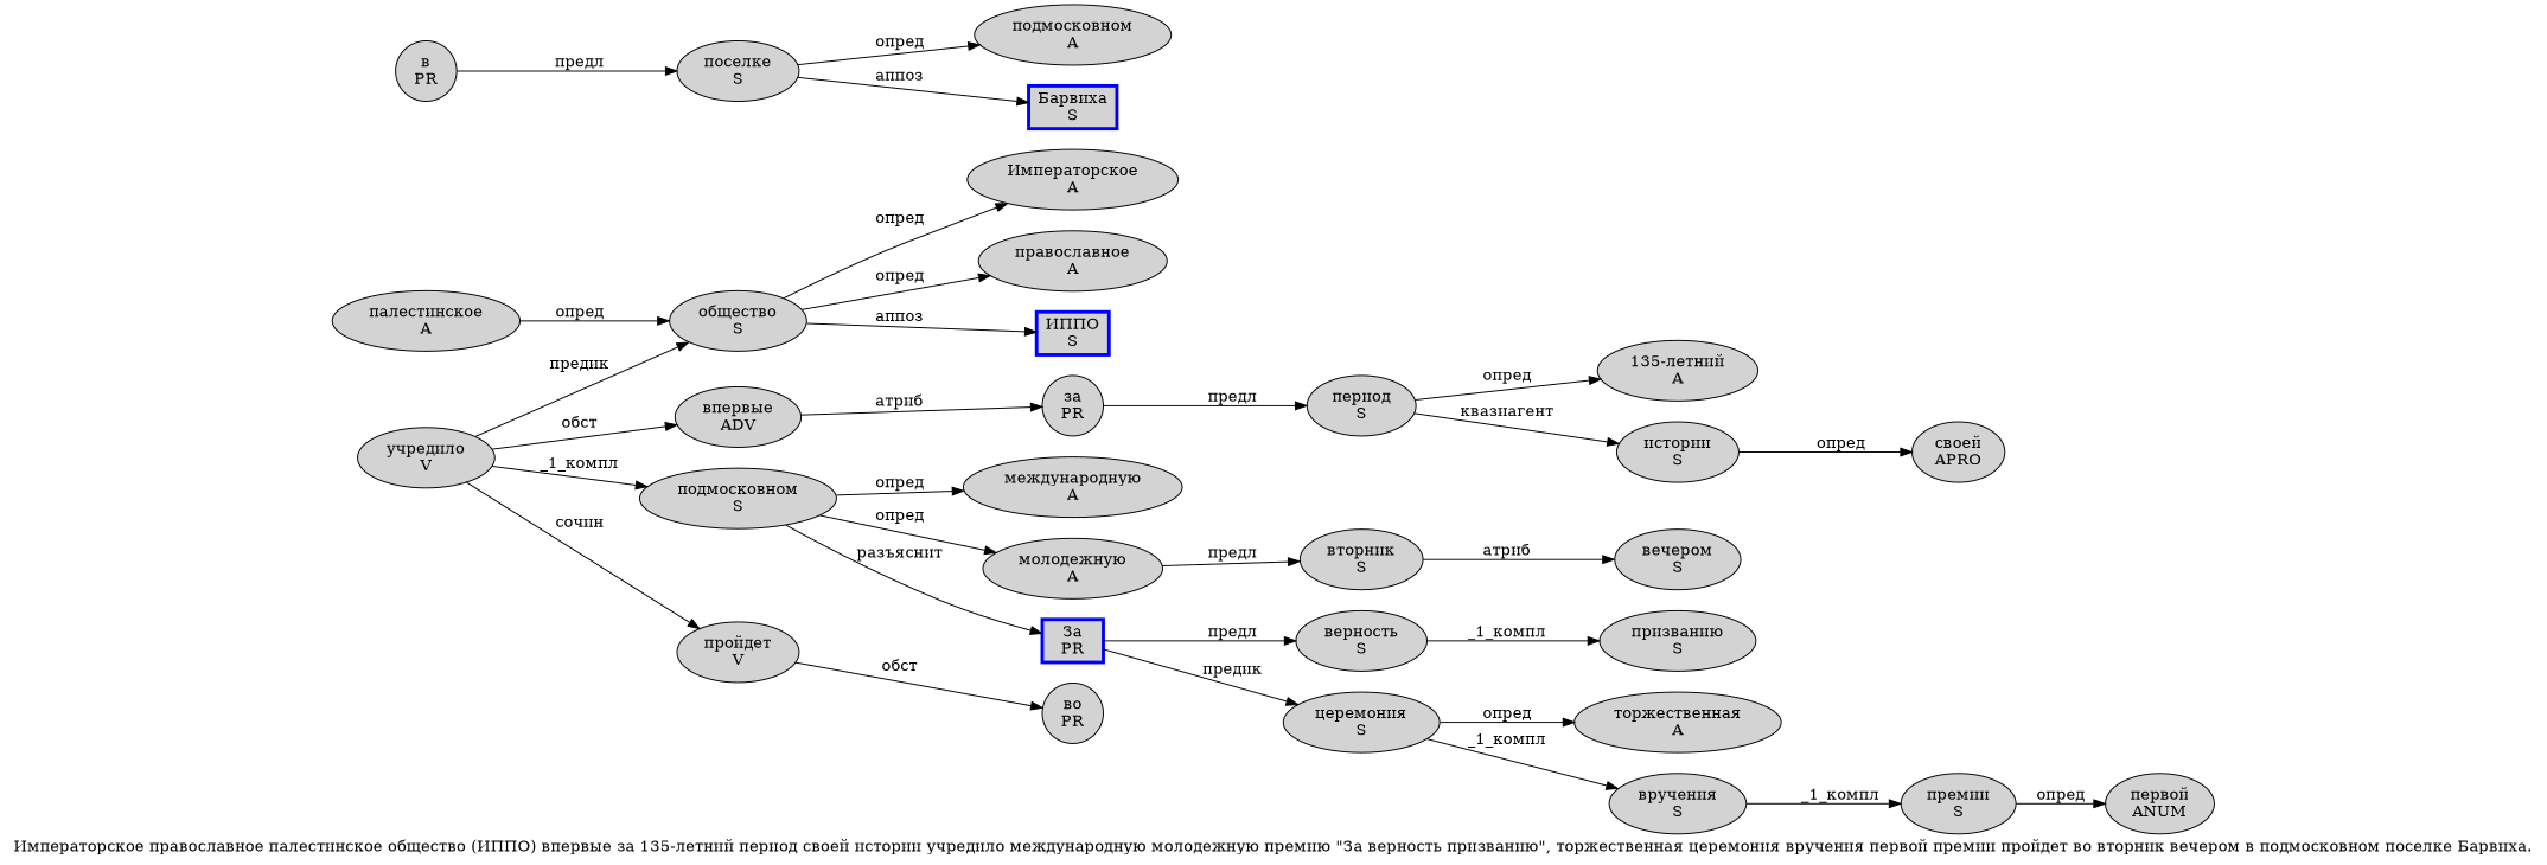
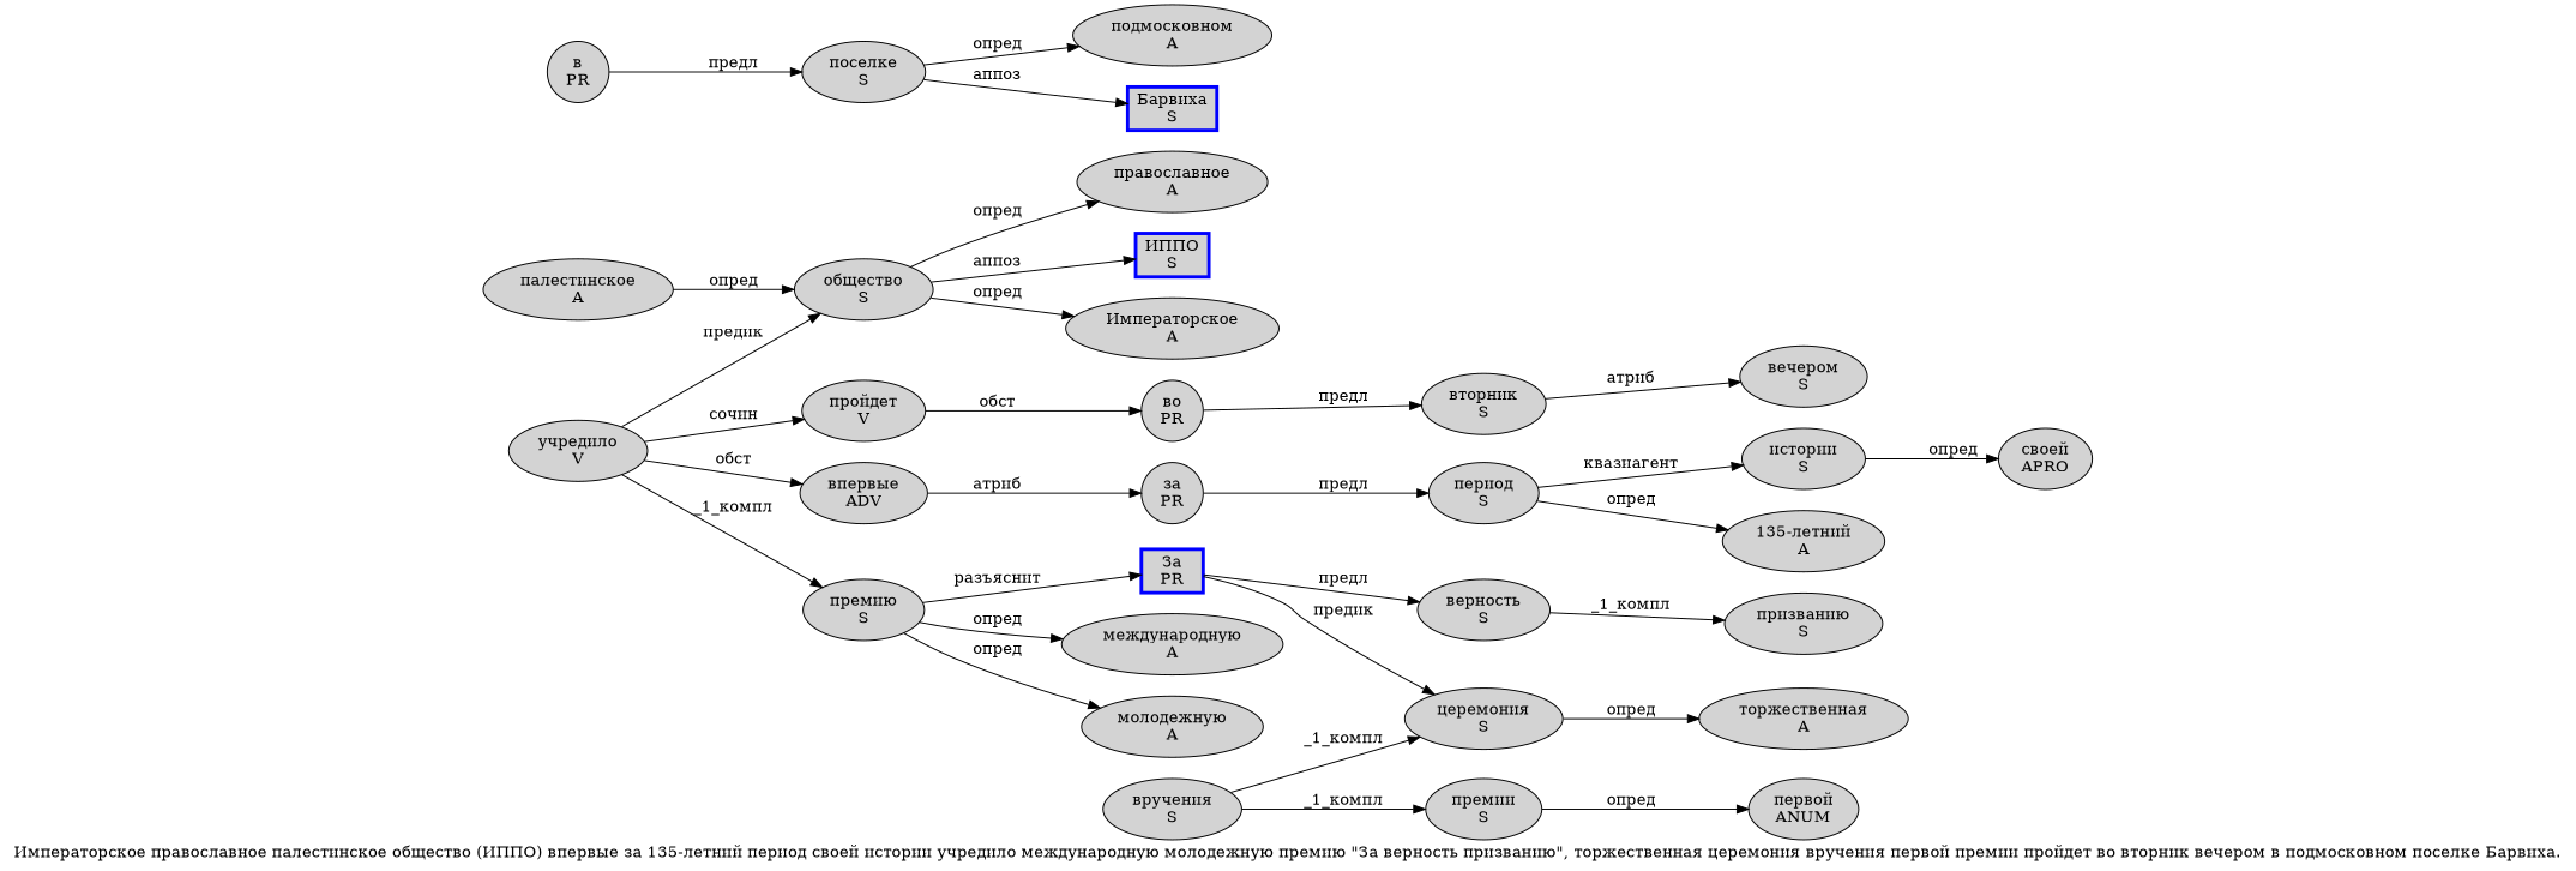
  digraph {
    label="Императорское православное палестинское общество (ИППО) впервые за 135-летний период своей истории учредило международную молодежную премию \"За верность призванию\", торжественная церемония вручения первой премии пройдет во вторник вечером в подмосковном поселке Барвиха."
    rankdir=LR
    node [fillcolor=lightgray penwidth=1 shape=ellipse style=filled]
    n1 [label="Императорское\nA"]
    n2 [label="православное\nA"]
    n3 [label="палестинское\nA"]
    n4 [label="общество\nS"]
    n5 [color=blue label="ИППО\nS" penwidth=3 shape=box]
    n6 [label="впервые\nADV"]
    n7 [label="за\nPR"]
    n8 [label="период\nS"]
    n9 [label="135-летний\nA"]
    n10 [label="истории\nS"]
    n11 [label="своей\nAPRO"]
    n12 [label="учредило\nV"]
-   n13 [label="подмосковном\nS"]
+   n13 [label="премию\nS"]
    n14 [label="пройдет\nV"]
    n15 [label="международную\nA"]
    n16 [label="молодежную\nA"]
    n17 [color=blue label="За\nPR" penwidth=3 shape=box]
    n18 [label="во\nPR"]
    n19 [label="верность\nS"]
    n20 [label="церемония\nS"]
    n21 [label="призванию\nS"]
    n22 [label="торжественная\nA"]
    n23 [label="вручения\nS"]
    n24 [label="премии\nS"]
    n25 [label="первой\nANUM"]
    n26 [label="вторник\nS"]
    n27 [label="вечером\nS"]
    n28 [label="в\nPR"]
    n29 [label="поселке\nS"]
    n30 [label="подмосковном\nA"]
    n31 [color=blue label="Барвиха\nS" penwidth=3 shape=box]
    n3 -> n4 [label="опред"]
    n4 -> n1 [label="опред"]
    n4 -> n2 [label="опред"]
    n4 -> n5 [label="аппоз"]
    n6 -> n7 [label="атриб"]
    n7 -> n8 [label="предл"]
    n8 -> n9 [label="опред"]
    n8 -> n10 [label="квазиагент"]
    n10 -> n11 [label="опред"]
    n12 -> n4 [label="предик"]
    n12 -> n6 [label="обст"]
    n12 -> n13 [label="_1_компл"]
    n12 -> n14 [label="сочин"]
    n13 -> n15 [label="опред"]
    n13 -> n16 [label="опред"]
    n13 -> n17 [label="разъяснит"]
    n14 -> n18 [label="обст"]
    n17 -> n19 [label="предл"]
    n17 -> n20 [label="предик"]
-   n16 -> n26 [label="предл"]
+   n18 -> n26 [label="предл"]
    n19 -> n21 [label="_1_компл"]
    n20 -> n22 [label="опред"]
-   n20 -> n23 [label="_1_компл"]
+   n23 -> n20 [label="_1_компл"]
    n23 -> n24 [label="_1_компл"]
    n24 -> n25 [label="опред"]
    n26 -> n27 [label="атриб"]
    n28 -> n29 [label="предл"]
    n29 -> n30 [label="опред"]
    n29 -> n31 [label="аппоз"]
  }
